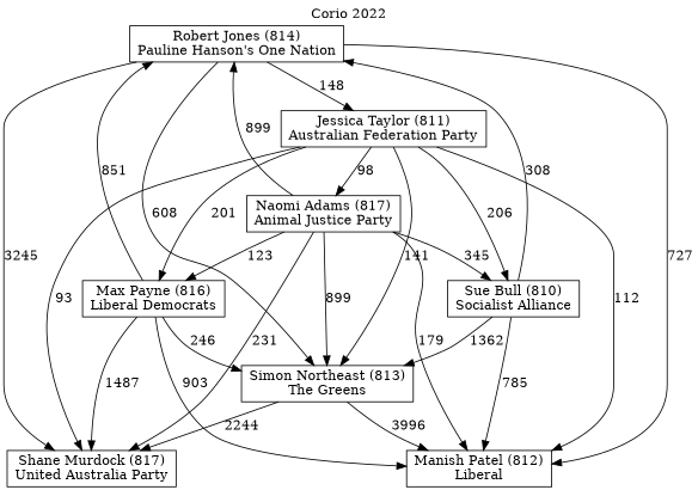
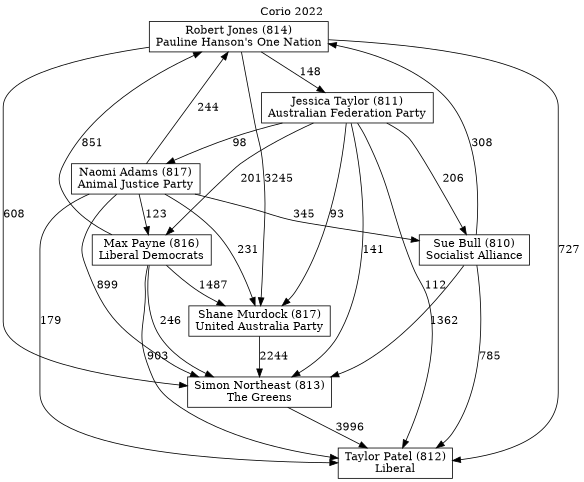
  digraph {
    label="Corio 2022"
    labelloc=t
    mclimit=10
    node [shape=box]
-   n1 [label="Manish Patel (812)\nLiberal"]
+   n1 [label="Taylor Patel (812)\nLiberal"]
    n2 [label="Simon Northeast (813)\nThe Greens"]
    n3 [label="Shane Murdock (817)\nUnited Australia Party"]
    n4 [label="Robert Jones (814)\nPauline Hanson's One Nation"]
    n5 [label="Jessica Taylor (811)\nAustralian Federation Party"]
    n6 [label="Max Payne (816)\nLiberal Democrats"]
    n7 [label="Sue Bull (810)\nSocialist Alliance"]
    n8 [label="Naomi Adams (817)\nAnimal Justice Party"]
    n2 -> n1 [label=3996]
-   n2 -> n3 [label=2244]
+   n3 -> n2 [label=2244]
    n4 -> n1 [label=727]
    n4 -> n2 [label=608]
    n4 -> n3 [label=3245]
    n4 -> n5 [label=148]
    n5 -> n1 [label=112]
    n5 -> n2 [label=141]
    n5 -> n3 [label=93]
    n5 -> n6 [label=201]
    n5 -> n7 [label=206]
    n5 -> n8 [label=98]
    n6 -> n1 [label=903]
    n6 -> n2 [label=246]
    n6 -> n3 [label=1487]
    n6 -> n4 [label=851]
    n7 -> n1 [label=785]
    n7 -> n2 [label=1362]
    n7 -> n4 [label=308]
    n8 -> n1 [label=179]
    n8 -> n2 [label=899]
    n8 -> n3 [label=231]
-   n8 -> n4 [label=899]
+   n8 -> n4 [label=244]
    n8 -> n6 [label=123]
    n8 -> n7 [label=345]
  }
